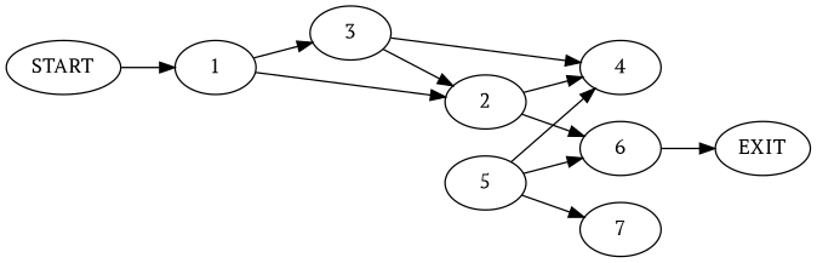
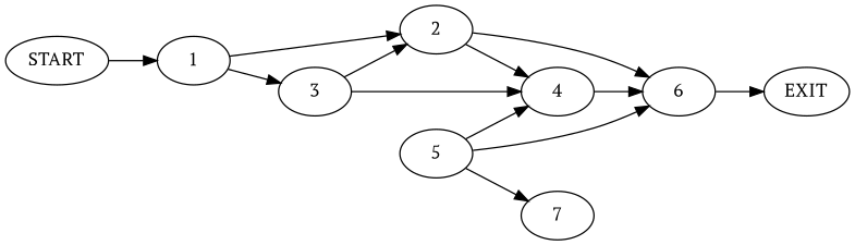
  digraph {
    fontname="PT Serif"
    rankdir=LR
    node [fontname="PT Serif"]
    edge [fontname="PT Serif"]
    n1 [label=START]
    1
    2
    3
    n5 [label=EXIT]
    4
    6
    5
    7
    n1 -> 1
    1 -> 2
    1 -> 3
    2 -> 4
    2 -> 6
    3 -> 2
    3 -> 4
+   4 -> 6
    6 -> n5
    5 -> 4
    5 -> 6
    5 -> 7
  }
